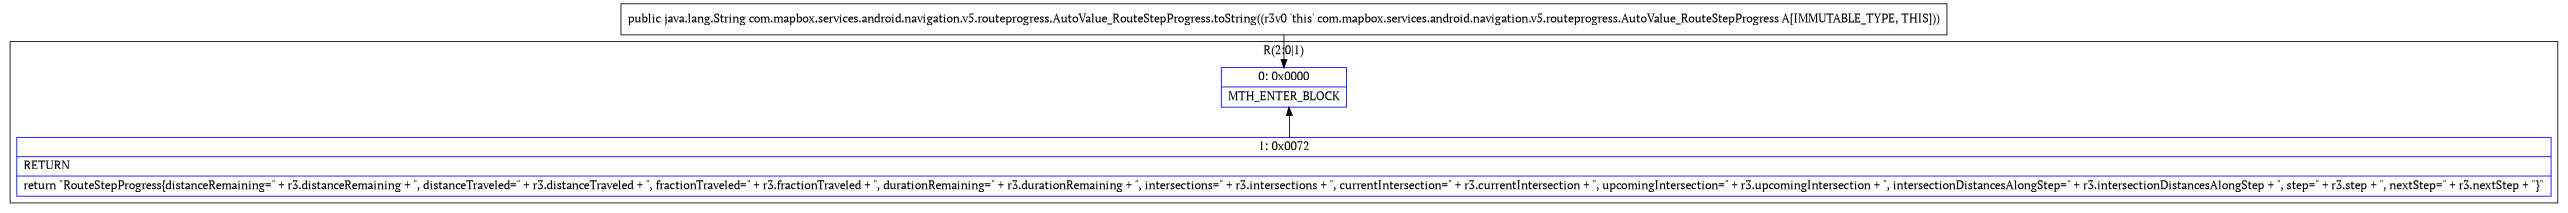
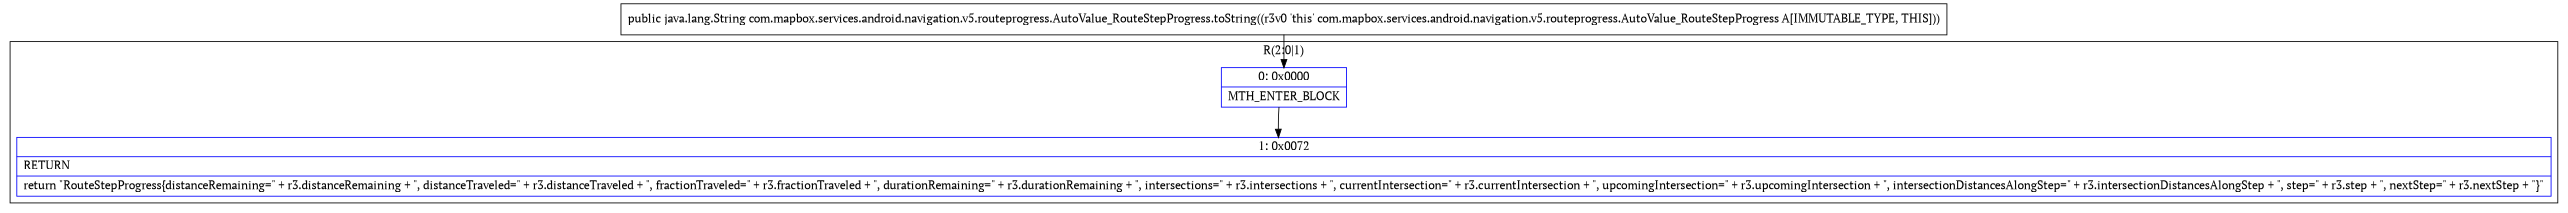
  digraph {
    fontname="PT Serif"
    node [color=blue shape=record fontname="PT Serif"]
    edge [fontname="PT Serif"]
    n1 [label="{0\:\ 0x0000|MTH_ENTER_BLOCK\l}"]
    n2 [label="{1\:\ 0x0072|RETURN\l|return \"RouteStepProgress\{distanceRemaining=\" + r3.distanceRemaining + \", distanceTraveled=\" + r3.distanceTraveled + \", fractionTraveled=\" + r3.fractionTraveled + \", durationRemaining=\" + r3.durationRemaining + \", intersections=\" + r3.intersections + \", currentIntersection=\" + r3.currentIntersection + \", upcomingIntersection=\" + r3.upcomingIntersection + \", intersectionDistancesAlongStep=\" + r3.intersectionDistancesAlongStep + \", step=\" + r3.step + \", nextStep=\" + r3.nextStep + \"\}\"\l}"]
    n3 [label="{public java.lang.String com.mapbox.services.android.navigation.v5.routeprogress.AutoValue_RouteStepProgress.toString((r3v0 'this' com.mapbox.services.android.navigation.v5.routeprogress.AutoValue_RouteStepProgress A[IMMUTABLE_TYPE, THIS])) }" color=""]
    subgraph cluster_1 {
      label="R(2:0|1)"
      n1
      n2
    }
-   n2 -> n1
+   n1 -> n2
    n3 -> n1
  }
